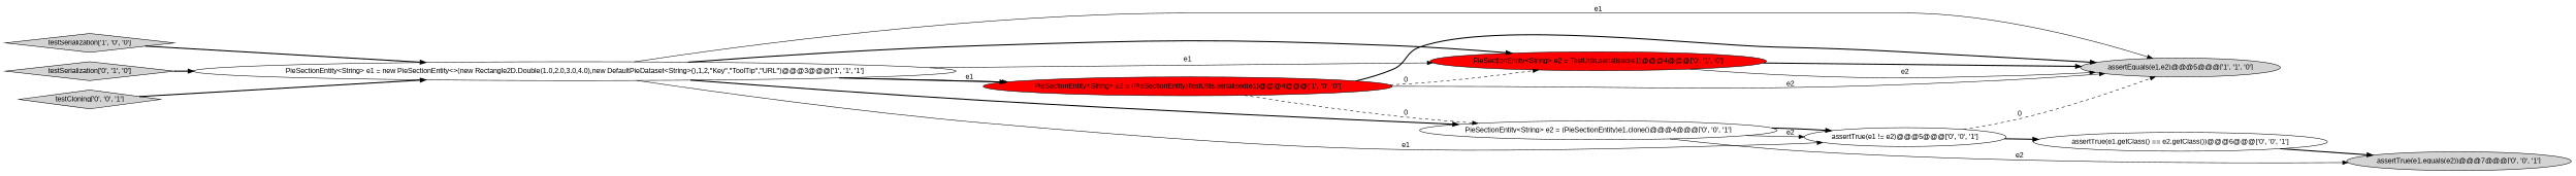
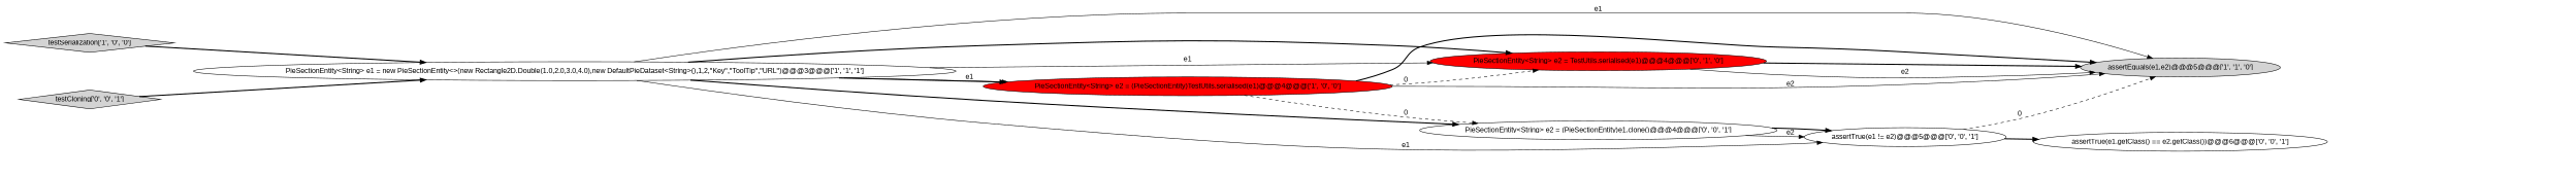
  digraph {
    fontname="Liberation Sans"
    rankdir=LR
    node [fillcolor=lightgray fontname="Liberation Sans" shape=ellipse style=filled]
    edge [fontname="Liberation Sans" style=bold]
    n1 [fillcolor=red label="PieSectionEntity<String> e2 = (PieSectionEntity)TestUtils.serialised(e1)@@@4@@@['1', '0', '0']"]
    n2 [label="assertEquals(e1,e2)@@@5@@@['1', '1', '0']"]
    n3 [fillcolor=white label="PieSectionEntity<String> e2 = (PieSectionEntity)e1.clone()@@@4@@@['0', '0', '1']"]
    n4 [fillcolor=red label="PieSectionEntity<String> e2 = TestUtils.serialised(e1)@@@4@@@['0', '1', '0']"]
    n5 [fillcolor=white label="assertTrue(e1 != e2)@@@5@@@['0', '0', '1']"]
-   n6 [label="assertTrue(e1.equals(e2))@@@7@@@['0', '0', '1']"]
    n7 [fillcolor=white label="assertTrue(e1.getClass() == e2.getClass())@@@6@@@['0', '0', '1']"]
    n8 [fillcolor=white label="PieSectionEntity<String> e1 = new PieSectionEntity<>(new Rectangle2D.Double(1.0,2.0,3.0,4.0),new DefaultPieDataset<String>(),1,2,\"Key\",\"ToolTip\",\"URL\")@@@3@@@['1', '1', '1']"]
    n9 [label="testSerialization['1', '0', '0']" shape=diamond]
-   n10 [label="testSerialization['0', '1', '0']" shape=diamond]
    n11 [label="testCloning['0', '0', '1']" shape=diamond]
    n1 -> n2 [label=e2 style=solid]
    n1 -> n2
    n1 -> n3 [label=0 style=dashed]
    n1 -> n4 [label=0 style=dashed]
    n3 -> n5 [label=e2 style=solid]
    n3 -> n5
-   n3 -> n6 [label=e2 style=solid]
    n4 -> n2
    n4 -> n2 [label=e2 style=solid]
    n5 -> n2 [label=0 style=dashed]
    n5 -> n7
-   n7 -> n6
    n8 -> n1
    n8 -> n1 [label=e1 style=solid]
    n8 -> n2 [label=e1 style=solid]
    n8 -> n3
    n8 -> n4
    n8 -> n4 [label=e1 style=solid]
    n8 -> n5 [label=e1 style=solid]
    n9 -> n8
-   n10 -> n8
    n11 -> n8
  }
